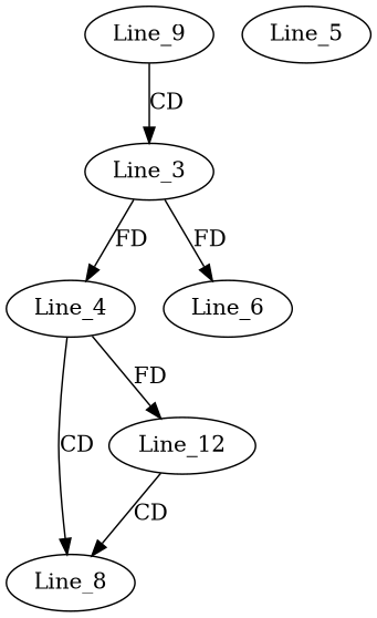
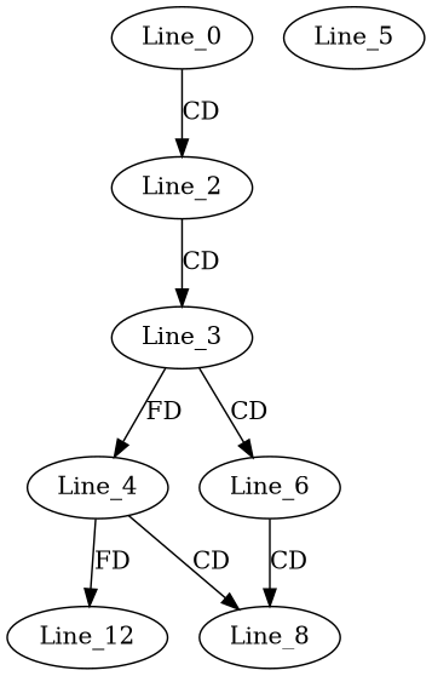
  digraph {
-   Line_2 [label=Line_9]
+   Line_0
+   Line_2
    Line_3
    Line_4
    Line_6
    Line_8
    Line_12
    Line_5
+   Line_0 -> Line_2 [label=CD]
    Line_2 -> Line_3 [label=CD]
    Line_3 -> Line_4 [label=FD]
-   Line_3 -> Line_6 [label=FD]
+   Line_3 -> Line_6 [label=CD]
    Line_4 -> Line_8 [label=CD]
    Line_4 -> Line_12 [label=FD]
-   Line_12 -> Line_8 [label=CD]
+   Line_6 -> Line_8 [label=CD]
  }
